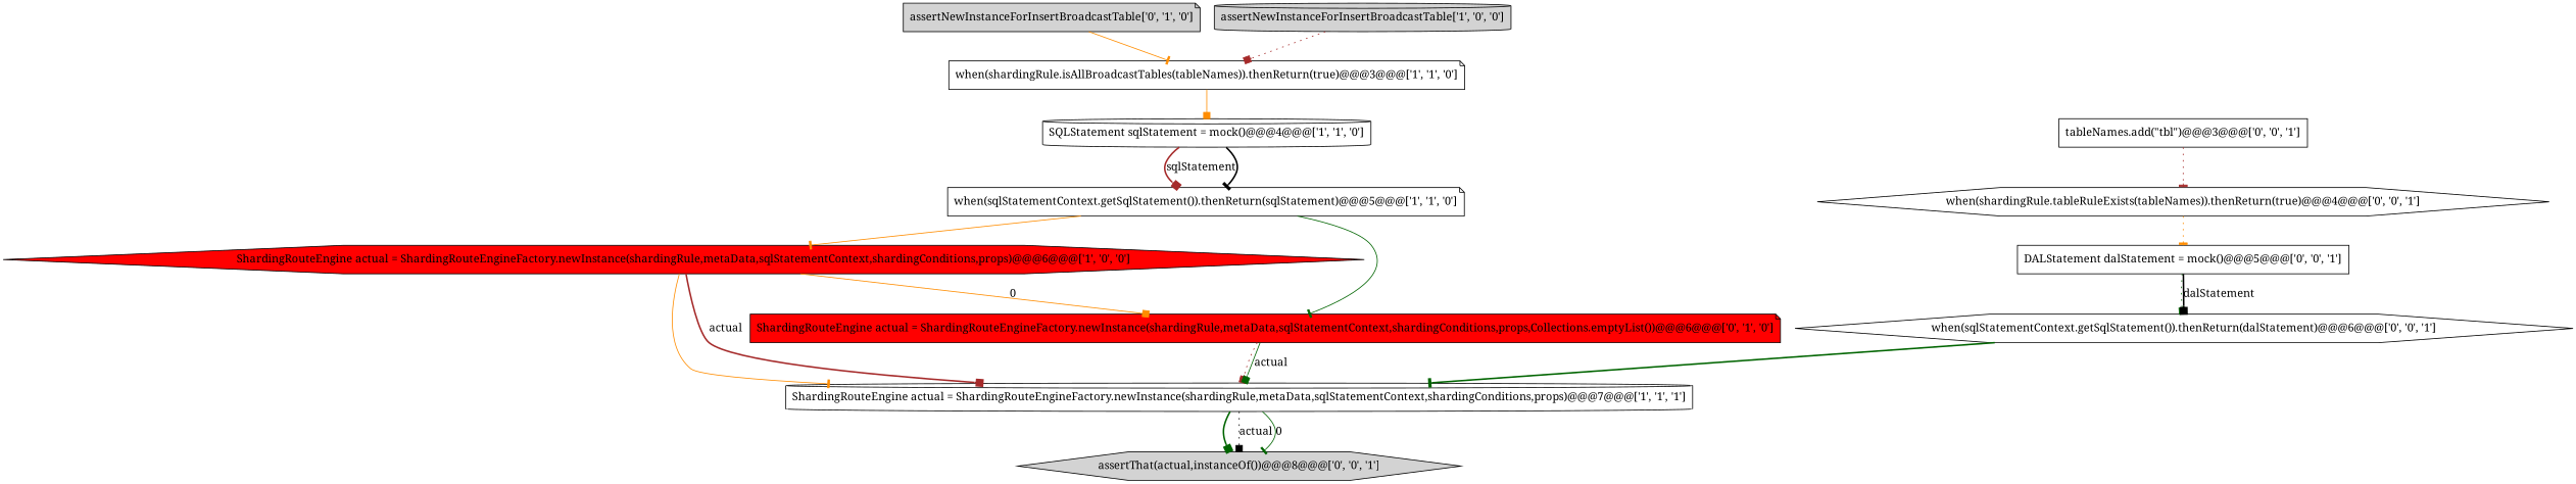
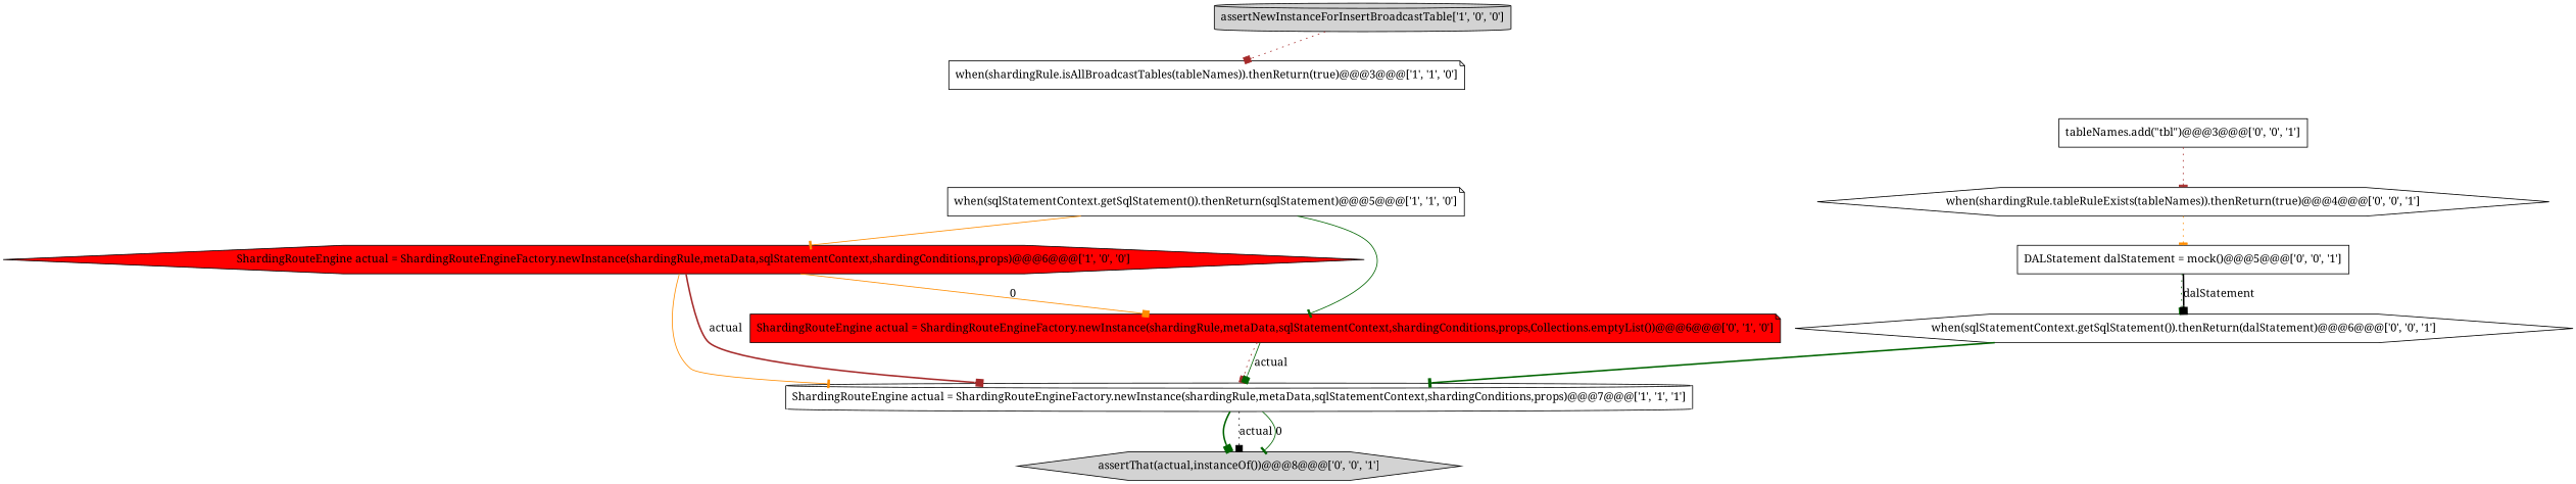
  digraph {
    fontname="Noto Serif"
    node [fillcolor=white fontname="Noto Serif" shape=hexagon style=filled]
    edge [arrowhead=box color=darkgreen fontname="Noto Serif" style=solid]
    n1 [label="when(sqlStatementContext.getSqlStatement()).thenReturn(dalStatement)@@@6@@@['0', '0', '1']"]
    n2 [label="ShardingRouteEngine actual = ShardingRouteEngineFactory.newInstance(shardingRule,metaData,sqlStatementContext,shardingConditions,props)@@@7@@@['1', '1', '1']" shape=cylinder]
    n3 [fillcolor=lightgray label="assertThat(actual,instanceOf())@@@8@@@['0', '0', '1']"]
    n4 [label="tableNames.add(\"tbl\")@@@3@@@['0', '0', '1']" shape=box]
    n5 [label="when(shardingRule.tableRuleExists(tableNames)).thenReturn(true)@@@4@@@['0', '0', '1']"]
    n6 [label="DALStatement dalStatement = mock()@@@5@@@['0', '0', '1']" shape=box]
    n7 [fillcolor=red label="ShardingRouteEngine actual = ShardingRouteEngineFactory.newInstance(shardingRule,metaData,sqlStatementContext,shardingConditions,props)@@@6@@@['1', '0', '0']"]
    n8 [fillcolor=red label="ShardingRouteEngine actual = ShardingRouteEngineFactory.newInstance(shardingRule,metaData,sqlStatementContext,shardingConditions,props,Collections.emptyList())@@@6@@@['0', '1', '0']" shape=note]
    n9 [label="when(shardingRule.isAllBroadcastTables(tableNames)).thenReturn(true)@@@3@@@['1', '1', '0']" shape=note]
-   n10 [label="SQLStatement sqlStatement = mock()@@@4@@@['1', '1', '0']" shape=cylinder]
    n11 [label="when(sqlStatementContext.getSqlStatement()).thenReturn(sqlStatement)@@@5@@@['1', '1', '0']" shape=note]
-   n12 [fillcolor=lightgray label="assertNewInstanceForInsertBroadcastTable['0', '1', '0']" shape=note]
    n13 [fillcolor=lightgray label="assertNewInstanceForInsertBroadcastTable['1', '0', '0']" shape=cylinder]
    n1 -> n2 [arrowhead=tee style=bold]
    n2 -> n3 [style=bold]
    n2 -> n3 [color=black label=actual style=dotted]
    n2 -> n3 [arrowhead=tee label=0]
    n4 -> n5 [arrowhead=tee color=brown style=dotted]
    n5 -> n6 [arrowhead=tee color=darkorange style=dotted]
    n6 -> n1 [style=dotted]
    n6 -> n1 [color=black label=dalStatement style=bold]
    n7 -> n2 [arrowhead=tee color=darkorange]
    n7 -> n2 [color=brown label=actual style=bold]
    n7 -> n8 [color=darkorange label=0]
    n8 -> n2 [color=brown style=dotted]
    n8 -> n2 [label=actual]
-   n9 -> n10 [color=darkorange]
-   n10 -> n11 [color=brown label=sqlStatement style=bold]
-   n10 -> n11 [arrowhead=tee color=black style=bold]
    n11 -> n7 [arrowhead=tee color=darkorange]
    n11 -> n8 [arrowhead=tee]
-   n12 -> n9 [arrowhead=tee color=darkorange]
    n13 -> n9 [color=brown style=dotted]
  }
